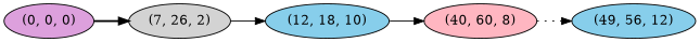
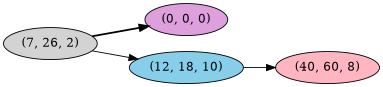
  digraph {
    rankdir=LR
    node [fillcolor=skyblue style=filled]
    edge [style=solid]
    "(0, 0, 0)" [fillcolor=plum]
    n2 [fillcolor=lightgrey label="(7, 26, 2)"]
    "(12, 18, 10)"
    "(40, 60, 8)" [fillcolor=lightpink]
-   "(49, 56, 12)"
-   "(0, 0, 0)" -> n2 [style=bold]
+   n2 -> "(0, 0, 0)" [style=bold]
    n2 -> "(12, 18, 10)"
    "(12, 18, 10)" -> "(40, 60, 8)"
-   "(40, 60, 8)" -> "(49, 56, 12)" [style=dotted]
  }
